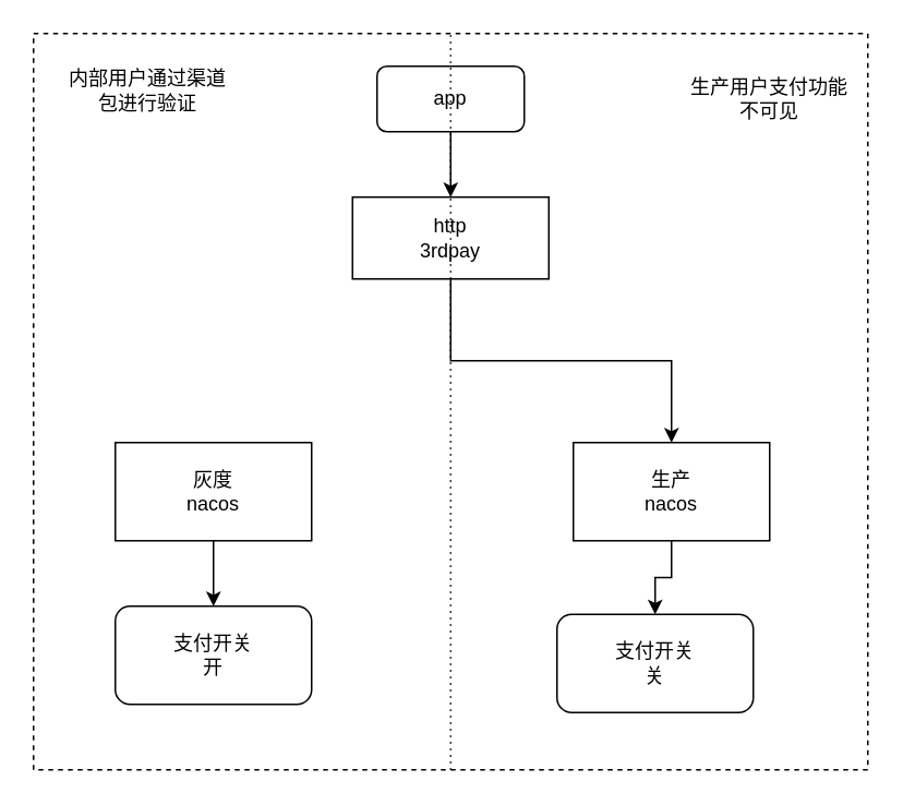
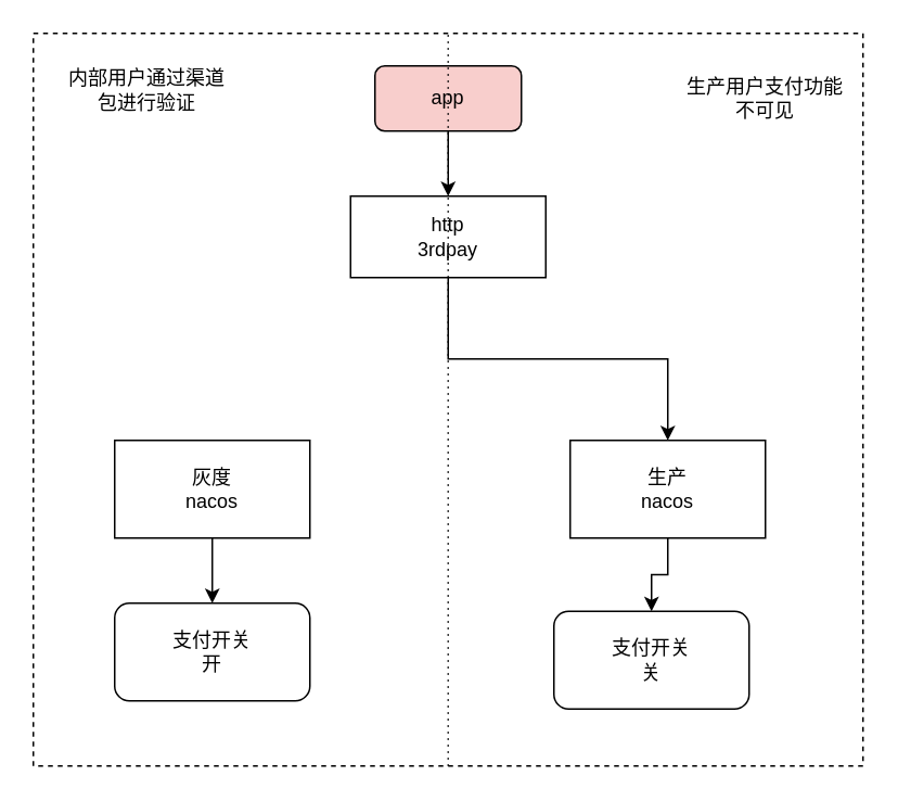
  <mxCell id="0" />
  <mxCell id="1" parent="0" />
  <mxCell id="2" value="" style="rounded=0;whiteSpace=wrap;html=1;dashed=1;" parent="1" vertex="1"><mxGeometry x="20" y="20" width="510" height="450" as="geometry" /></mxCell>
  <mxCell id="3" style="edgeStyle=orthogonalEdgeStyle;rounded=0;orthogonalLoop=1;jettySize=auto;html=1;exitX=0.5;exitY=1;exitDx=0;exitDy=0;entryX=0.5;entryY=0;entryDx=0;entryDy=0;" parent="1" source="4" target="6" edge="1"><mxGeometry relative="1" as="geometry" /></mxCell>
- <mxCell id="4" value="app" style="rounded=1;whiteSpace=wrap;html=1;" parent="1" vertex="1"><mxGeometry x="230" y="40" width="90" height="40" as="geometry" /></mxCell>
+ <mxCell id="4" value="app" style="rounded=1;whiteSpace=wrap;html=1;fillColor=#f8cecc;" parent="1" vertex="1"><mxGeometry x="230" y="40" width="90" height="40" as="geometry" /></mxCell>
  <mxCell id="5" style="edgeStyle=orthogonalEdgeStyle;rounded=0;orthogonalLoop=1;jettySize=auto;html=1;exitX=0.5;exitY=1;exitDx=0;exitDy=0;entryX=0.5;entryY=0;entryDx=0;entryDy=0;" parent="1" source="6" target="10" edge="1"><mxGeometry relative="1" as="geometry" /></mxCell>
  <mxCell id="6" value="http&lt;br&gt;3rdpay" style="rounded=0;whiteSpace=wrap;html=1;" parent="1" vertex="1"><mxGeometry x="215" y="120" width="120" height="50" as="geometry" /></mxCell>
  <mxCell id="7" style="edgeStyle=orthogonalEdgeStyle;rounded=0;orthogonalLoop=1;jettySize=auto;html=1;exitX=0.5;exitY=1;exitDx=0;exitDy=0;" parent="1" source="8" target="11" edge="1"><mxGeometry relative="1" as="geometry" /></mxCell>
  <mxCell id="8" value="灰度&lt;br&gt;nacos" style="rounded=0;whiteSpace=wrap;html=1;" parent="1" vertex="1"><mxGeometry x="70" y="270" width="120" height="60" as="geometry" /></mxCell>
  <mxCell id="9" style="edgeStyle=orthogonalEdgeStyle;rounded=0;orthogonalLoop=1;jettySize=auto;html=1;exitX=0.5;exitY=1;exitDx=0;exitDy=0;entryX=0.5;entryY=0;entryDx=0;entryDy=0;" parent="1" source="10" target="12" edge="1"><mxGeometry relative="1" as="geometry" /></mxCell>
  <mxCell id="10" value="生产&lt;br&gt;nacos" style="rounded=0;whiteSpace=wrap;html=1;" parent="1" vertex="1"><mxGeometry x="350" y="270" width="120" height="60" as="geometry" /></mxCell>
  <mxCell id="11" value="支付开关&lt;br&gt;开" style="rounded=1;whiteSpace=wrap;html=1;" parent="1" vertex="1"><mxGeometry x="70" y="370" width="120" height="60" as="geometry" /></mxCell>
  <mxCell id="12" value="支付开关&lt;br&gt;关" style="rounded=1;whiteSpace=wrap;html=1;" parent="1" vertex="1"><mxGeometry x="340" y="375" width="120" height="60" as="geometry" /></mxCell>
  <mxCell id="13" value="" style="endArrow=none;dashed=1;html=1;dashPattern=1 3;strokeWidth=1;rounded=0;entryX=0.5;entryY=0;entryDx=0;entryDy=0;exitX=0.5;exitY=1;exitDx=0;exitDy=0;" parent="1" source="2" target="2" edge="1"><mxGeometry width="50" height="50" relative="1" as="geometry"><mxPoint x="290" y="310" as="sourcePoint" /><mxPoint x="340" y="260" as="targetPoint" /></mxGeometry></mxCell>
  <mxCell id="14" value="内部用户通过渠道包进行验证" style="text;html=1;strokeColor=none;fillColor=none;align=center;verticalAlign=middle;whiteSpace=wrap;rounded=0;dashed=1;" parent="1" vertex="1"><mxGeometry x="40" y="40" width="100" height="30" as="geometry" /></mxCell>
  <mxCell id="15" value="生产用户支付功能&lt;br&gt;不可见" style="text;html=1;strokeColor=none;fillColor=none;align=center;verticalAlign=middle;whiteSpace=wrap;rounded=0;dashed=1;" parent="1" vertex="1"><mxGeometry x="420" y="40" width="100" height="40" as="geometry" /></mxCell>
